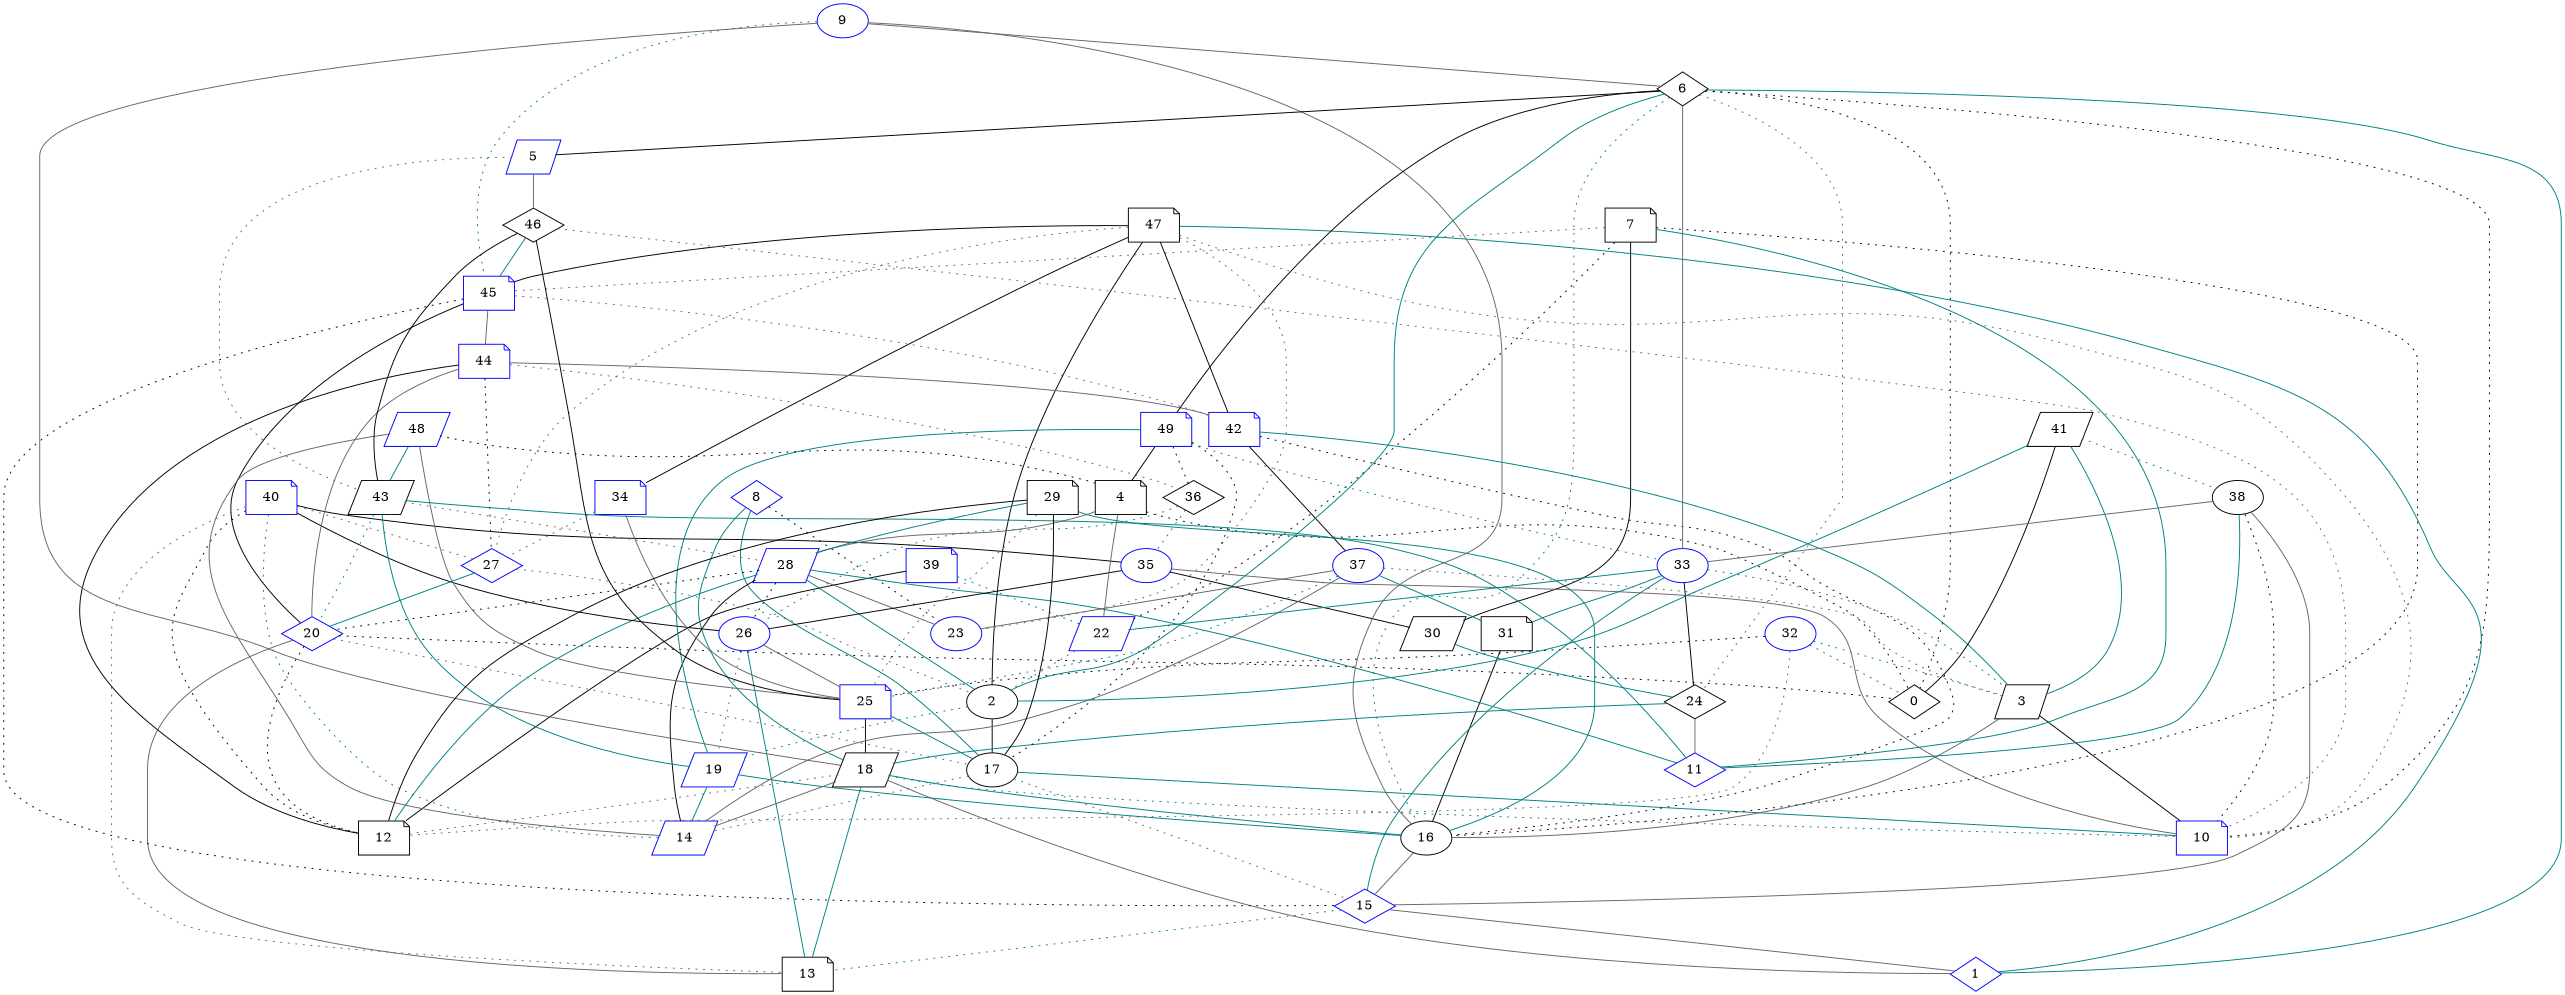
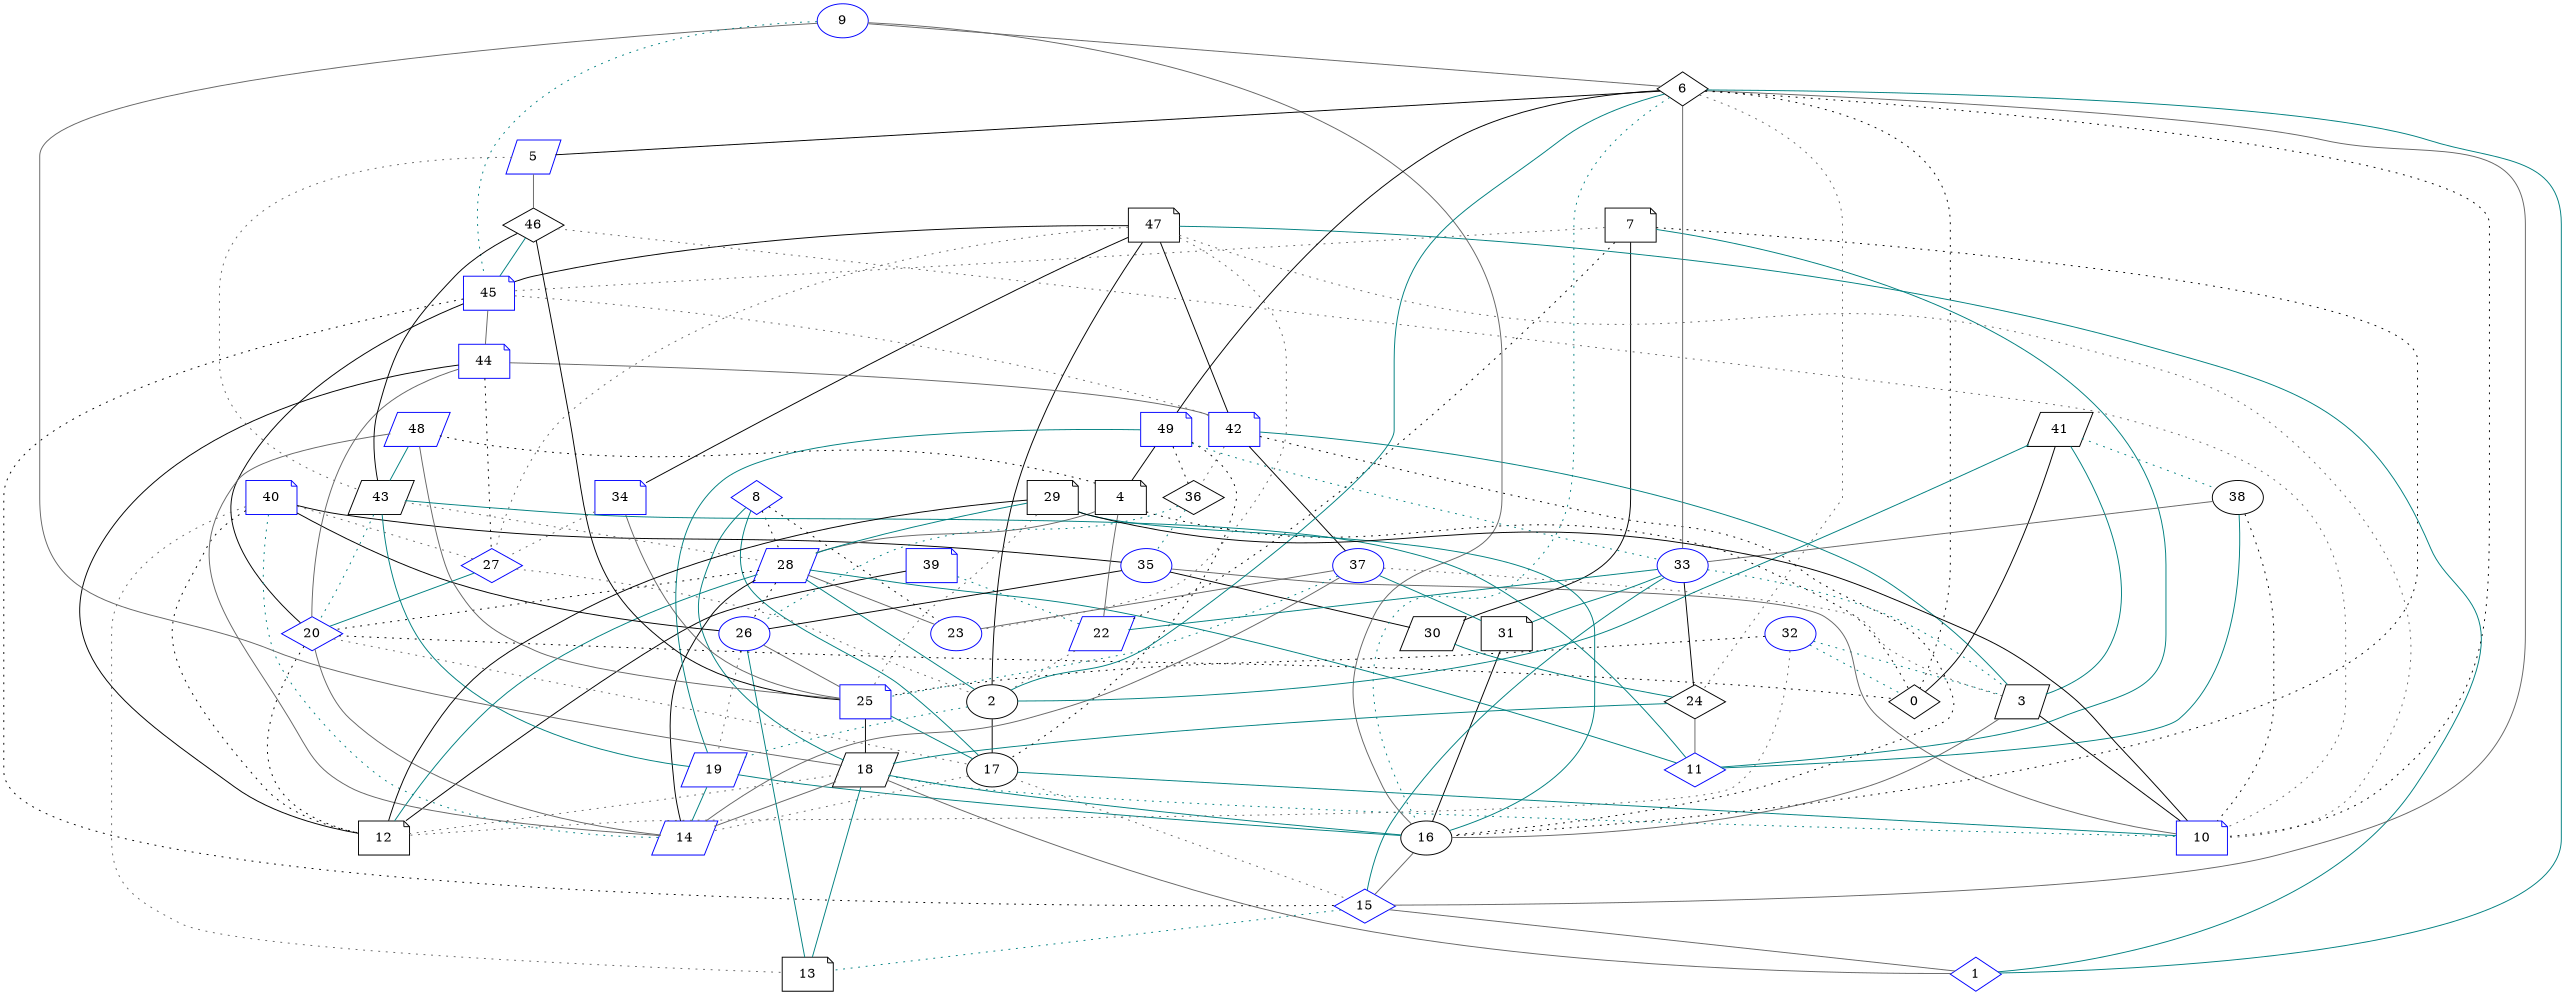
  digraph {
    node [color=blue shape=note]
    edge [color=gray40 dir=none style=solid]
    31 [color=black]
    16 [color=black shape=ellipse]
    15 [shape=diamond]
    22 [shape=parallelogram]
    2 [color=black shape=ellipse]
    19 [shape=parallelogram]
    17 [color=black shape=ellipse]
    39
    12 [color=black]
    14 [shape=parallelogram]
    10
    8 [shape=diamond]
    23 [shape=ellipse]
    28 [shape=parallelogram]
    18 [color=black shape=parallelogram]
    26 [shape=ellipse]
    11 [shape=diamond]
    20 [shape=diamond]
    13 [color=black]
    1 [shape=diamond]
    32 [shape=ellipse]
    0 [color=black shape=diamond]
    25
    3 [color=black shape=parallelogram]
    7 [color=black]
    30 [color=black shape=parallelogram]
    45
    24 [color=black shape=diamond]
    40
    27 [shape=diamond]
    35 [shape=ellipse]
    47 [color=black]
    34
    42
    44
    37 [shape=ellipse]
    4 [color=black]
    49
    33 [shape=ellipse]
    36 [color=black shape=diamond]
    48 [shape=parallelogram]
    43 [color=black shape=parallelogram]
    9 [shape=ellipse]
    6 [color=black shape=diamond]
    5 [shape=parallelogram]
    46 [color=black shape=diamond]
    41 [color=black shape=parallelogram]
    38 [color=black shape=ellipse]
    29 [color=black]
    subgraph sub_1 {
      31
      16
      15
      22
      2
      19
      17
      39
      12
      14
      10
      8
      23
      28
      18
      26
      11
      20
      13
      1
      32
      0
      25
      3
      7
      30
      45
      24
      40
      27
      35
      47
      34
      42
      44
      37
      4
      49
      33
      36
      48
      43
      9
      6
      5
      46
      41
      38
      29
    }
    31 -> 16 [color=black]
    16 -> 15
    15 -> 13 [color=teal style=dotted]
    15 -> 1
    22 -> 2 [style=dotted]
    2 -> 19 [color=teal style=dotted]
    2 -> 17 [color=black]
    19 -> 16 [color=teal]
    19 -> 14 [color=teal]
    17 -> 15 [style=dotted]
    17 -> 14 [style=dotted]
    17 -> 10 [color=teal]
    39 -> 22 [color=teal style=dotted]
    39 -> 12 [color=black]
    8 -> 17 [color=teal]
    8 -> 23 [color=black style=dotted]
+   8 -> 28 [color=black style=dotted]
    8 -> 18 [color=teal]
    28 -> 2 [color=teal]
    28 -> 12 [color=teal]
    28 -> 14 [color=black]
    28 -> 23
    28 -> 26 [color=black style=dotted]
    28 -> 11 [color=teal]
    28 -> 20 [color=black style=dotted]
    18 -> 16 [color=teal]
    18 -> 12 [style=dotted]
    18 -> 14
    18 -> 10 [color=teal style=dotted]
    18 -> 13 [color=teal]
    18 -> 1
    26 -> 19 [style=dotted]
    26 -> 13 [color=teal]
    26 -> 25
    20 -> 17 [style=dotted]
    20 -> 12 [color=black style=dotted]
-   20 -> 13
+   20 -> 14
    20 -> 0 [color=black style=dotted]
    32 -> 12 [style=dotted]
    32 -> 0 [color=teal style=dotted]
    32 -> 25 [color=black style=dotted]
    32 -> 3 [color=teal style=dotted]
    25 -> 17 [color=teal]
    25 -> 18 [color=black]
    3 -> 16
    3 -> 10 [color=black]
    7 -> 16 [color=black style=dotted]
    7 -> 22 [color=black style=dotted]
    7 -> 11 [color=teal]
    7 -> 30 [color=black]
    7 -> 45 [style=dotted]
    30 -> 24 [color=teal]
    45 -> 15 [color=black style=dotted]
    45 -> 20 [color=black]
    45 -> 42 [style=dotted]
    45 -> 44
    24 -> 18 [color=teal]
    24 -> 11
    40 -> 12 [color=black style=dotted]
    40 -> 14 [color=teal style=dotted]
    40 -> 26 [color=black]
    40 -> 13 [style=dotted]
    40 -> 27 [style=dotted]
    40 -> 35 [color=black]
    27 -> 2 [style=dotted]
    27 -> 20 [color=teal]
    35 -> 10
    35 -> 26 [color=black]
    35 -> 30 [color=black]
    47 -> 2 [color=black]
    47 -> 10 [style=dotted]
    47 -> 23 [style=dotted]
    47 -> 1 [color=teal]
    47 -> 45 [color=black]
    47 -> 27 [style=dotted]
    47 -> 34 [color=black]
    47 -> 42 [color=black]
    34 -> 25
    34 -> 27 [style=dotted]
    42 -> 16 [color=black style=dotted]
    42 -> 3 [color=teal]
    42 -> 37 [color=black]
    44 -> 12 [color=black]
    44 -> 20
    44 -> 27 [color=black style=dotted]
    44 -> 42
-   44 -> 36 [style=dotted]
+   42 -> 36 [style=dotted]
    37 -> 31 [color=teal]
    37 -> 14
    37 -> 23
    37 -> 25 [color=teal style=dotted]
    37 -> 3 [style=dotted]
    4 -> 22
    4 -> 28
    4 -> 0 [color=black style=dotted]
    49 -> 19 [color=teal]
    49 -> 17 [color=black style=dotted]
    49 -> 4 [color=black]
    49 -> 33 [color=teal style=dotted]
    49 -> 36 [color=black style=dotted]
    33 -> 31 [color=teal]
    33 -> 15 [color=teal]
    33 -> 22 [color=teal]
    33 -> 3 [color=teal style=dotted]
    33 -> 24 [color=black]
    36 -> 26 [color=teal style=dotted]
    36 -> 35 [color=teal style=dotted]
    48 -> 14
    48 -> 25
    48 -> 4 [color=black style=dotted]
    48 -> 43 [color=teal]
    43 -> 19 [color=teal]
    43 -> 28 [style=dotted]
    43 -> 11 [color=teal]
    43 -> 20 [color=teal style=dotted]
    9 -> 16
    9 -> 18
    9 -> 45 [color=teal style=dotted]
    9 -> 6
    6 -> 16 [color=teal style=dotted]
-   38 -> 15
+   6 -> 15
    6 -> 2 [color=teal]
    6 -> 10 [color=black style=dotted]
    6 -> 1 [color=teal]
    6 -> 0 [color=black style=dotted]
    6 -> 24 [style=dotted]
    6 -> 49 [color=black]
    6 -> 33
    6 -> 5 [color=black]
    5 -> 43 [style=dotted]
    5 -> 46
    46 -> 10 [style=dotted]
    46 -> 25 [color=black]
    46 -> 45 [color=teal]
    46 -> 43 [color=black]
    41 -> 2 [color=teal]
    41 -> 0 [color=black]
    41 -> 3 [color=teal]
    41 -> 38 [color=teal style=dotted]
    38 -> 10 [color=black style=dotted]
    38 -> 11 [color=teal]
    38 -> 33
    29 -> 16 [color=teal]
    29 -> 12 [color=black]
-   29 -> 17 [color=black]
+   29 -> 10 [color=black]
    29 -> 28 [color=teal]
    29 -> 25 [style=dotted]
  }
